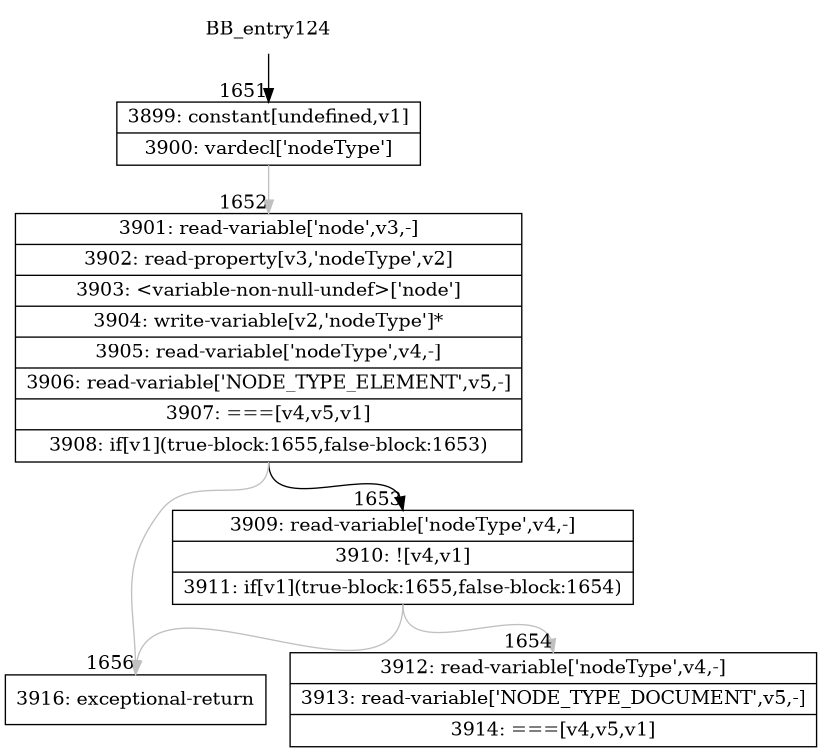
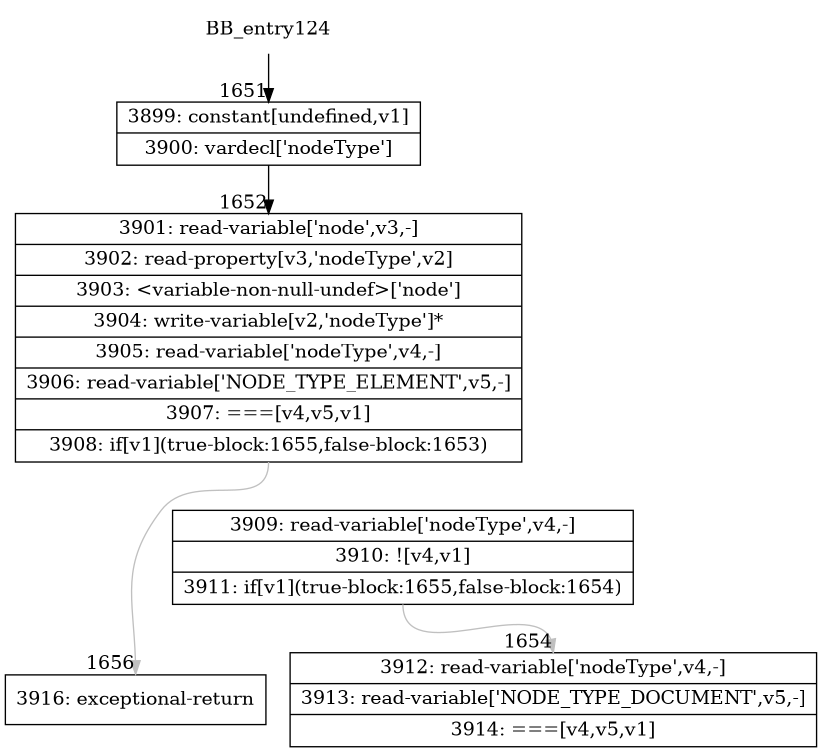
  digraph {
    rankdir=TD
    node [shape=record]
    edge [headport=n tailport=s]
    n1 [label=BB_entry124 shape=none]
    n2 [label="{3899: constant[undefined,v1]|3900: vardecl['nodeType']}"]
    n3 [label="{3901: read-variable['node',v3,-]|3902: read-property[v3,'nodeType',v2]|3903: \<variable-non-null-undef\>['node']|3904: write-variable[v2,'nodeType']*|3905: read-variable['nodeType',v4,-]|3906: read-variable['NODE_TYPE_ELEMENT',v5,-]|3907: ===[v4,v5,v1]|3908: if[v1](true-block:1655,false-block:1653)}"]
    n4 [label="{3909: read-variable['nodeType',v4,-]|3910: ![v4,v1]|3911: if[v1](true-block:1655,false-block:1654)}"]
    n5 [label="{3916: exceptional-return}"]
    n6 [label="{3912: read-variable['nodeType',v4,-]|3913: read-variable['NODE_TYPE_DOCUMENT',v5,-]|3914: ===[v4,v5,v1]}"]
    n1 -> n2 [headlabel="    1651"]
-   n2 -> n3 [headlabel="      1652" color=gray]
-   n3 -> n4 [headlabel="      1653"]
+   n2 -> n3 [headlabel="      1652"]
    n3 -> n5 [color=gray headlabel="      1656"]
-   n4 -> n5 [color=gray]
    n4 -> n6 [color=gray headlabel="      1654"]
  }
